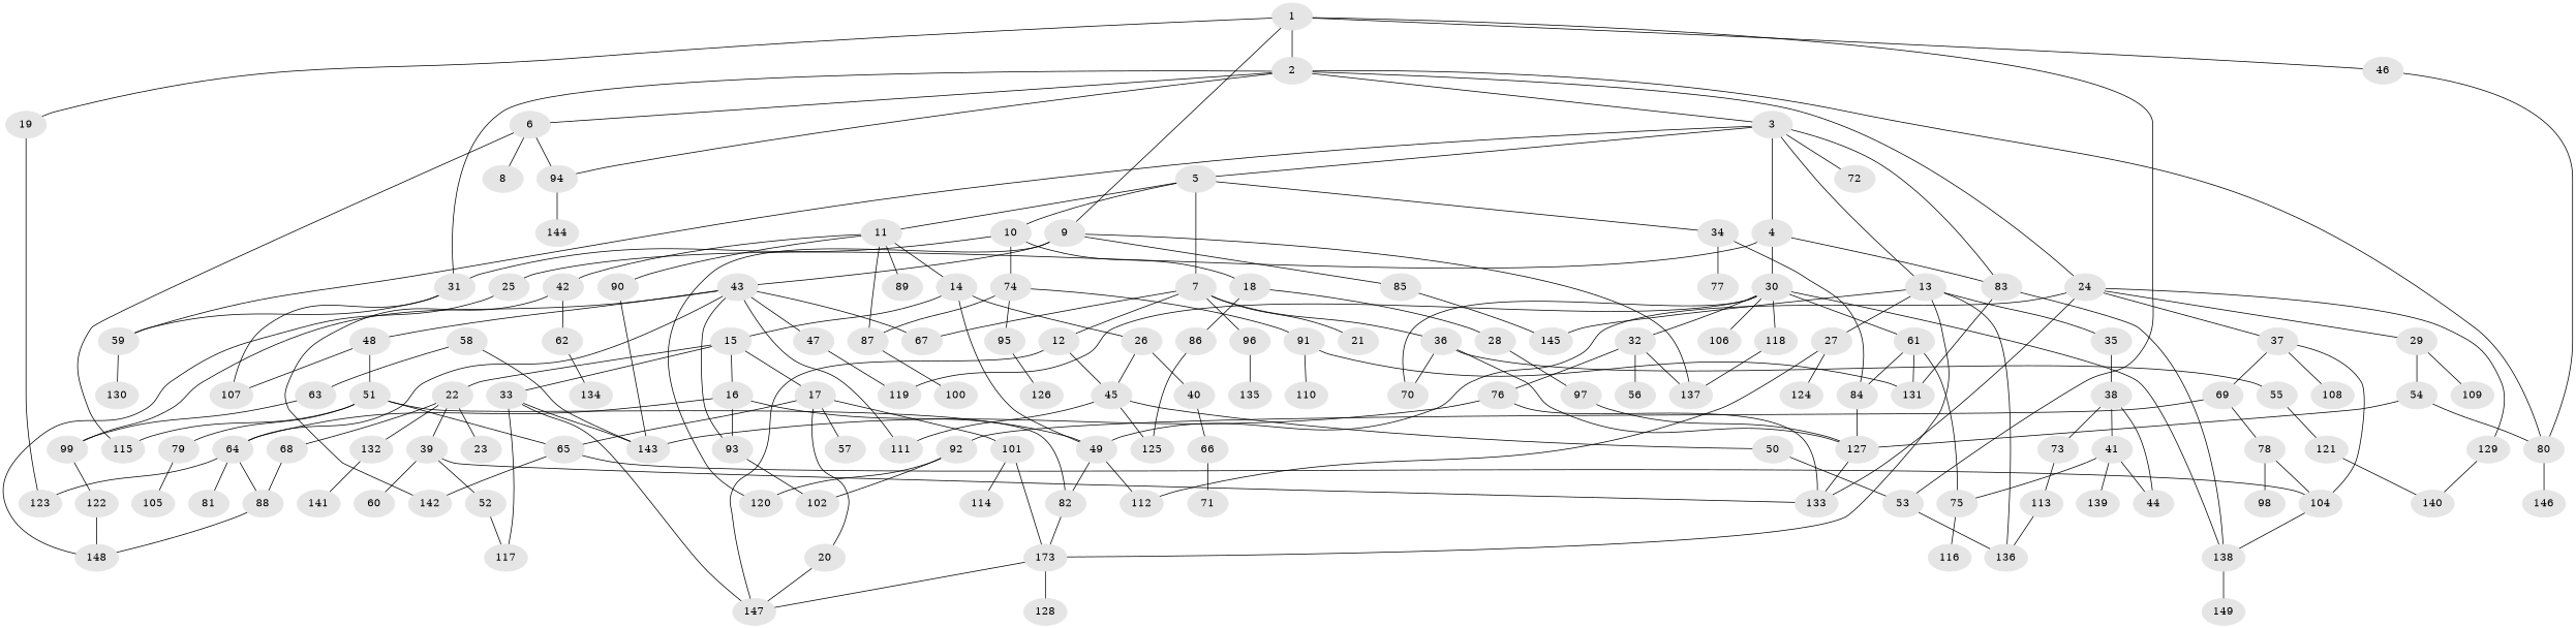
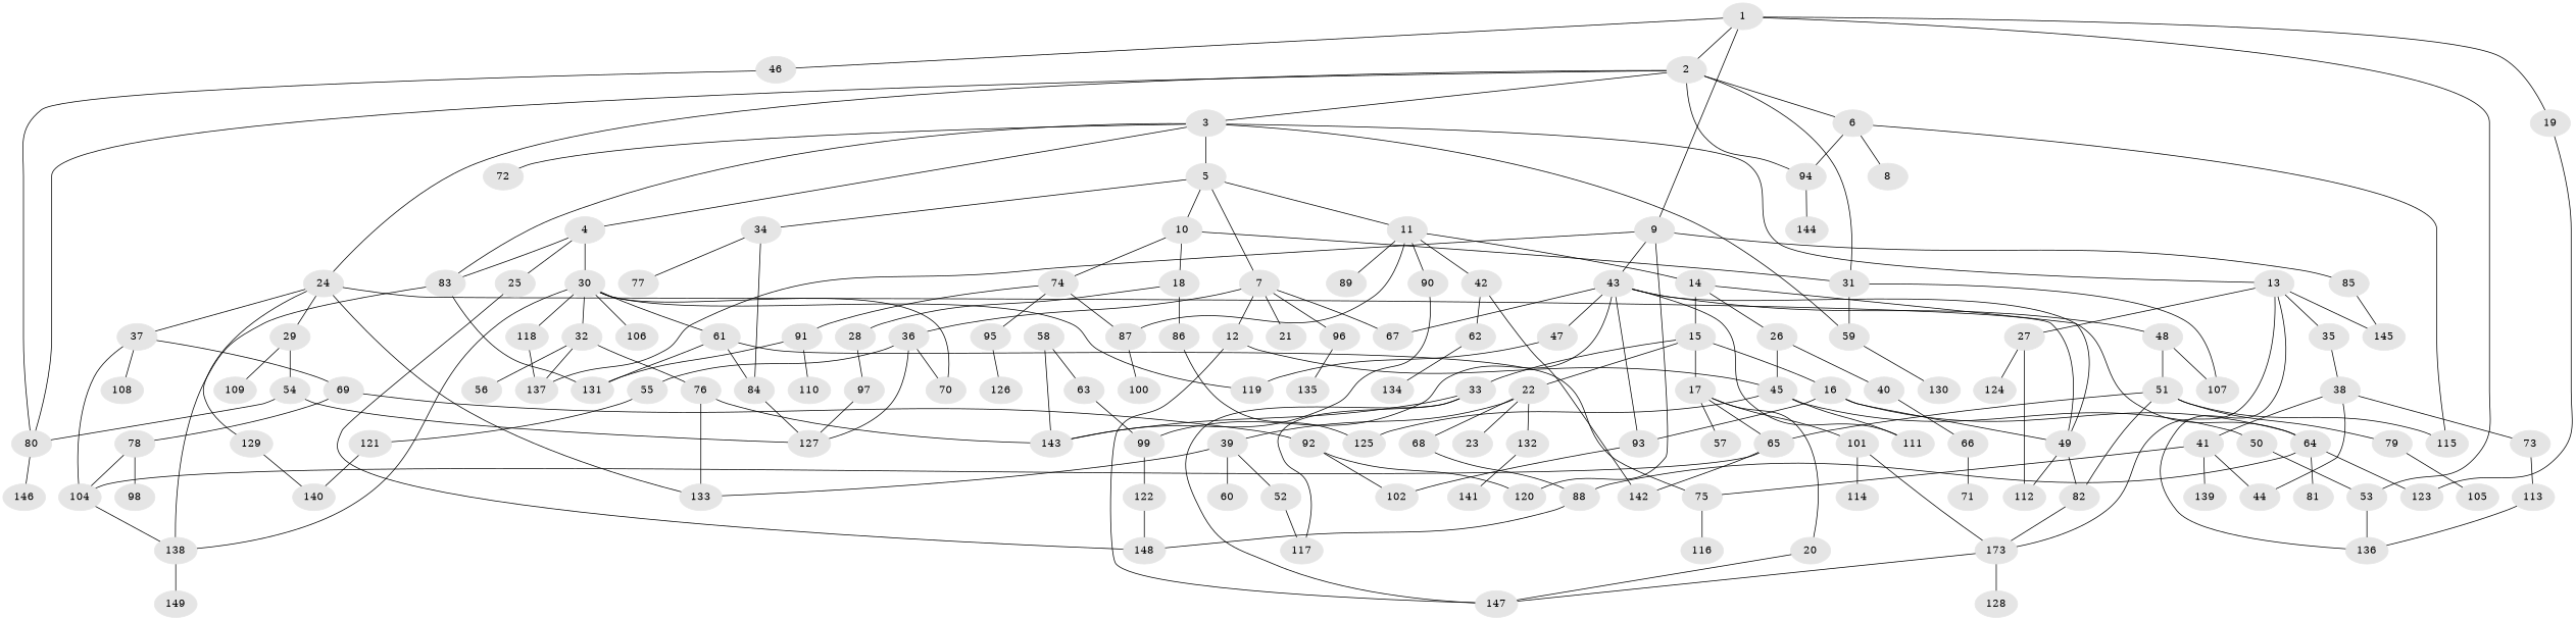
  graph {
    node [color=gray90 style=filled]
    1
    2
    9
    19
    46
    53
    3
    6
    24
    31
    80
    94
    43
    85
    120
    137
    123
    136
    4
    5
    13
    59
    72
    83
    8
    115
    49
    29
    37
    129
    133
    107
    146
    144
    25
    30
    7
    10
    11
    34
    27
    35
    n43 [label=173]
    145
    130
    138
    131
    148
    32
    61
    70
    106
    118
    119
    12
    21
    36
    67
    96
    18
    74
    14
    42
    87
    89
    90
    77
    84
    45
    147
    55
    127
    135
    64
    93
    47
    48
    99
    111
    28
    86
    91
    95
    15
    26
    62
    142
    100
    143
    50
    125
    112
    124
    38
    58
    63
    128
    16
    17
    22
    33
    40
    82
    20
    57
    65
    101
    23
    39
    68
    132
    117
    81
    88
    102
    104
    114
    97
    52
    60
    141
    54
    109
    69
    108
    140
    66
    56
    76
    75
    149
    41
    44
    73
    121
    78
    92
    139
    113
    71
    116
    134
    51
    122
    79
    105
    98
    110
    126
    1 -- 2
    1 -- 9
    1 -- 19
    1 -- 46
    1 -- 53
    2 -- 3
    2 -- 6
    2 -- 24
    2 -- 31
    2 -- 80
    2 -- 94
    9 -- 43
    9 -- 85
    9 -- 120
    9 -- 137
    19 -- 123
    46 -- 80
    53 -- 136
    3 -- 4
    3 -- 5
    3 -- 13
    3 -- 59
    3 -- 72
    3 -- 83
    6 -- 94
    6 -- 8
    6 -- 115
    24 -- 49
    24 -- 29
    24 -- 37
    24 -- 129
    24 -- 133
    31 -- 59
    31 -- 107
    80 -- 146
    94 -- 144
    43 -- 67
    43 -- 64
    43 -- 93
    43 -- 47
    43 -- 48
    43 -- 99
    43 -- 111
    85 -- 145
    4 -- 83
    4 -- 25
    4 -- 30
    5 -- 7
    5 -- 10
    5 -- 11
    5 -- 34
    13 -- 136
    13 -- 27
    13 -- 35
    13 -- n43
    13 -- 145
    59 -- 130
    83 -- 138
    83 -- 131
    49 -- 112
    49 -- 82
    29 -- 54
    29 -- 109
    37 -- 104
    37 -- 69
    37 -- 108
    129 -- 140
    25 -- 148
    30 -- 138
    30 -- 32
    30 -- 61
    30 -- 70
    30 -- 106
    30 -- 118
    30 -- 119
    7 -- 12
    7 -- 21
    7 -- 36
    7 -- 67
    7 -- 96
    10 -- 31
    10 -- 18
    10 -- 74
    11 -- 14
    11 -- 42
    11 -- 87
    11 -- 89
    11 -- 90
    34 -- 77
    34 -- 84
    27 -- 112
    27 -- 124
    35 -- 38
    n43 -- 147
    n43 -- 128
    138 -- 149
    32 -- 137
    32 -- 56
    32 -- 76
    61 -- 131
    61 -- 84
    61 -- 75
    118 -- 137
    12 -- 45
    12 -- 147
    36 -- 70
    36 -- 55
    36 -- 127
    96 -- 135
    18 -- 28
    18 -- 86
    74 -- 87
    74 -- 91
    74 -- 95
    14 -- 49
    14 -- 15
    14 -- 26
    42 -- 62
    42 -- 142
    87 -- 100
    90 -- 143
    84 -- 127
    45 -- 111
    45 -- 50
    45 -- 125
    55 -- 121
-   127 -- 133
    64 -- 123
    64 -- 81
    64 -- 88
    93 -- 102
    47 -- 119
    48 -- 107
    48 -- 51
    99 -- 122
    28 -- 97
    86 -- 125
    91 -- 131
    91 -- 110
    95 -- 126
    15 -- 16
    15 -- 17
    15 -- 22
    15 -- 33
    26 -- 45
    26 -- 40
    62 -- 134
    50 -- 53
    38 -- 41
    38 -- 44
    38 -- 73
    58 -- 143
    58 -- 63
    63 -- 99
    16 -- 49
    16 -- 64
    16 -- 93
    17 -- 20
    17 -- 57
    17 -- 65
    17 -- 101
    22 -- 23
    22 -- 39
    22 -- 68
    22 -- 132
    33 -- 147
    33 -- 143
    33 -- 117
    40 -- 66
    82 -- n43
    20 -- 147
    65 -- 142
    65 -- 104
    101 -- n43
    101 -- 114
    39 -- 133
    39 -- 52
    39 -- 60
    68 -- 88
    132 -- 141
    88 -- 148
    104 -- 138
    97 -- 127
    52 -- 117
    54 -- 80
    54 -- 127
    69 -- 78
    69 -- 92
    66 -- 71
    76 -- 133
    76 -- 143
    75 -- 116
    41 -- 75
    41 -- 44
    41 -- 139
    73 -- 113
    121 -- 140
    78 -- 104
    78 -- 98
    92 -- 120
    92 -- 102
    113 -- 136
    51 -- 115
    51 -- 82
    51 -- 65
    51 -- 79
    122 -- 148
    79 -- 105
  }
